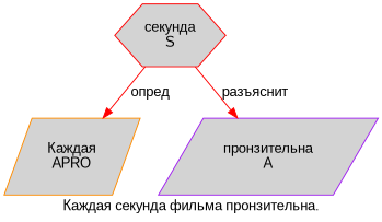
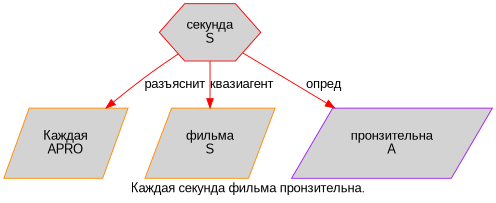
  digraph {
    fontname="Liberation Sans"
    label="Каждая секунда фильма пронзительна."
    node [color=darkorange fillcolor=lightgray fontname="Liberation Sans" penwidth=1 shape=parallelogram style=filled]
    edge [color=red fontname="Liberation Sans"]
    n1 [label="Каждая\nAPRO"]
    n2 [color=red label="секунда\nS" shape=hexagon]
+   n3 [label="фильма\nS"]
    n4 [color=purple label="пронзительна\nA"]
-   n2 -> n1 [label="опред"]
-   n2 -> n4 [label="разъяснит"]
+   n2 -> n1 [label="разъяснит"]
+   n2 -> n3 [label="квазиагент"]
+   n2 -> n4 [label="опред"]
  }
